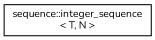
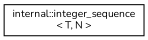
  digraph {
    rankdir=TB
    fontname=Nunito
-   n1 [color=black fillcolor=white fontname=Nunito fontsize=10 height=0.2 label="sequence::integer_sequence\l\< T, N \>" shape=record style=filled width=0.4]
+   n1 [color=black fillcolor=white fontname=Nunito fontsize=10 height=0.2 label="internal::integer_sequence\l\< T, N \>" shape=record style=filled width=0.4]
  }
